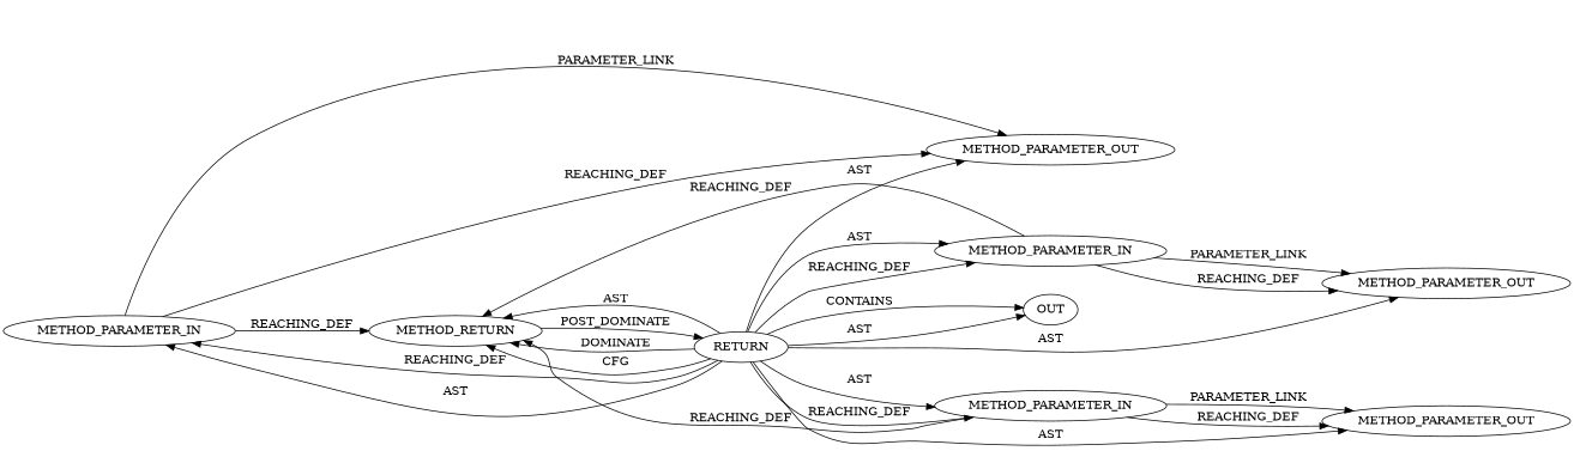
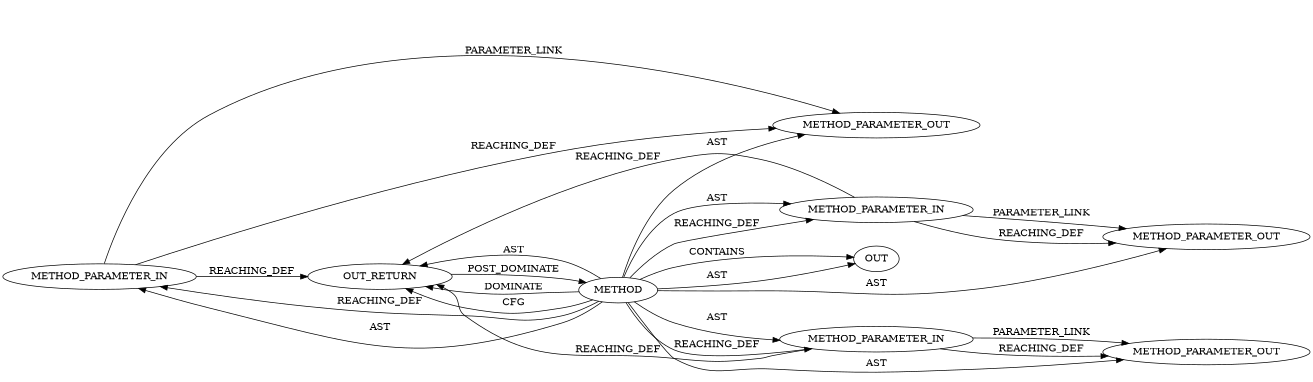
  digraph {
    rankdir=LR
    node [CODE=p1 EVALUATION_STRATEGY=BY_VALUE IS_VARIADIC=false ORDER=1 TYPE_FULL_NAME=ANY]
    n1 [INDEX=1 NAME=p1 label=METHOD_PARAMETER_OUT]
    n2 [INDEX=1 NAME=p1 label=METHOD_PARAMETER_IN]
-   n3 [CODE=RET ORDER=2 label=METHOD_RETURN IS_VARIADIC=""]
-   n4 [AST_PARENT_FULL_NAME="<global>" AST_PARENT_TYPE=NAMESPACE_BLOCK CODE="<empty>" FILENAME="<empty>" FULL_NAME=crypto_shash_setkey IS_EXTERNAL=true NAME=crypto_shash_setkey ORDER=0 label=RETURN EVALUATION_STRATEGY="" IS_VARIADIC="" TYPE_FULL_NAME=""]
+   n3 [CODE=RET ORDER=2 label=OUT_RETURN IS_VARIADIC=""]
+   n4 [AST_PARENT_FULL_NAME="<global>" AST_PARENT_TYPE=NAMESPACE_BLOCK CODE="<empty>" FILENAME="<empty>" FULL_NAME=crypto_shash_setkey IS_EXTERNAL=true NAME=crypto_shash_setkey ORDER=0 label=METHOD EVALUATION_STRATEGY="" IS_VARIADIC="" TYPE_FULL_NAME=""]
    n5 [CODE=p2 INDEX=2 NAME=p2 ORDER=2 label=METHOD_PARAMETER_IN]
    n6 [CODE=p2 INDEX=2 NAME=p2 ORDER=2 label=METHOD_PARAMETER_OUT]
    n7 [CODE=p3 INDEX=3 NAME=p3 ORDER=3 label=METHOD_PARAMETER_OUT]
    n8 [ARGUMENT_INDEX=1 CODE="<empty>" label=OUT EVALUATION_STRATEGY="" IS_VARIADIC=""]
    n9 [CODE=p3 INDEX=3 NAME=p3 ORDER=3 label=METHOD_PARAMETER_IN]
    n2 -> n1 [label=PARAMETER_LINK]
    n2 -> n1 [VARIABLE=p1 label=REACHING_DEF]
    n2 -> n3 [VARIABLE=p1 label=REACHING_DEF]
    n3 -> n4 [label=POST_DOMINATE]
    n4 -> n1 [label=AST]
    n4 -> n2 [label=REACHING_DEF]
    n4 -> n2 [label=AST]
    n4 -> n3 [label=DOMINATE]
    n4 -> n3 [label=CFG]
    n4 -> n3 [label=AST]
    n4 -> n5 [label=REACHING_DEF]
    n4 -> n5 [label=AST]
    n4 -> n6 [label=AST]
    n4 -> n7 [label=AST]
    n4 -> n8 [label=CONTAINS]
    n4 -> n8 [label=AST]
    n4 -> n9 [label=AST]
    n4 -> n9 [label=REACHING_DEF]
    n5 -> n3 [VARIABLE=p2 label=REACHING_DEF]
    n5 -> n6 [label=PARAMETER_LINK]
    n5 -> n6 [VARIABLE=p2 label=REACHING_DEF]
    n9 -> n3 [VARIABLE=p3 label=REACHING_DEF]
    n9 -> n7 [label=PARAMETER_LINK]
    n9 -> n7 [VARIABLE=p3 label=REACHING_DEF]
  }
